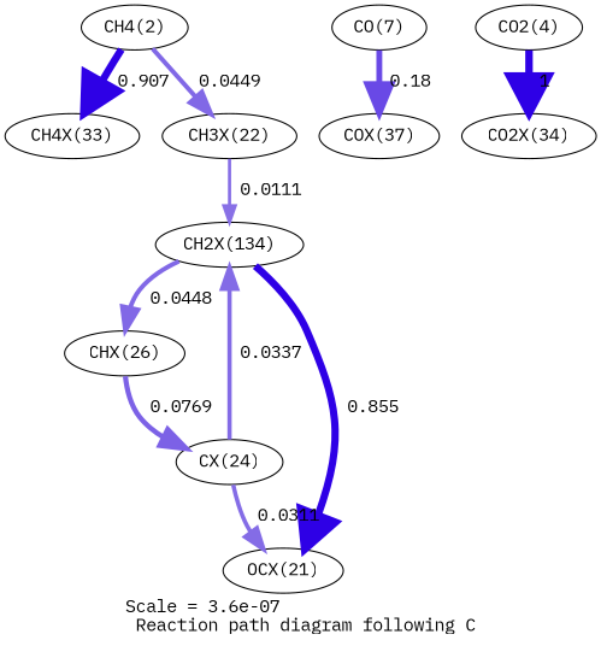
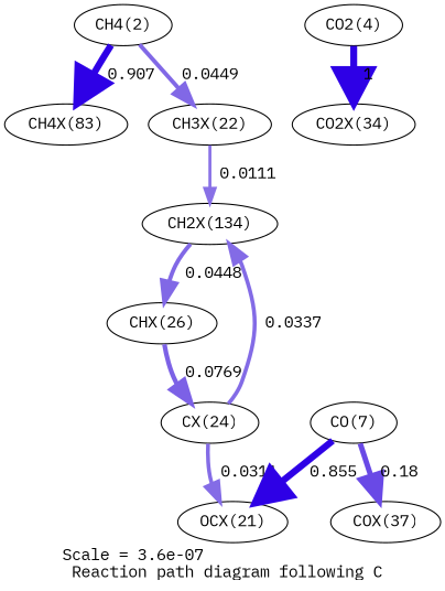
  digraph {
    fontname="IBM Plex Mono"
    label="Scale = 3.6e-07\l Reaction path diagram following C"
    node [fontname="IBM Plex Mono"]
    edge [arrowsize=1.83 color="0.7, 0.545, 0.9" fontname="IBM Plex Mono" penwidth=3.66]
    n1 [label="CH4(2)"]
-   n2 [label="CH4X(33)"]
+   n2 [label="CH4X(83)"]
    n3 [label="CH3X(22)"]
    n4 [label="CH2X(134)"]
    n5 [label="CHX(26)"]
    n6 [label="CX(24)"]
    n7 [label="OCX(21)"]
    n8 [label="CO(7)"]
    n9 [label="COX(37)"]
    n10 [label="CO2(4)"]
    n11 [label="CO2X(34)"]
    n1 -> n2 [arrowsize=2.96 color="0.7, 1.41, 0.9" label=" 0.907" penwidth=5.93]
    n1 -> n3 [label=" 0.0449"]
    n3 -> n4 [arrowsize=1.3 color="0.7, 0.511, 0.9" label=" 0.0111" penwidth=2.6]
    n4 -> n5 [label=" 0.0448"]
    n5 -> n6 [arrowsize=2.03 color="0.7, 0.577, 0.9" label=" 0.0769" penwidth=4.06]
    n6 -> n4 [arrowsize=1.72 color="0.7, 0.534, 0.9" label=" 0.0337" penwidth=3.44]
    n6 -> n7 [arrowsize=1.69 color="0.7, 0.531, 0.9" label=" 0.0311" penwidth=3.38]
-   n4 -> n7 [arrowsize=2.94 color="0.7, 1.35, 0.9" label=" 0.855" penwidth=5.88]
+   n8 -> n7 [arrowsize=2.94 color="0.7, 1.35, 0.9" label=" 0.855" penwidth=5.88]
    n8 -> n9 [arrowsize=2.35 color="0.7, 0.68, 0.9" label=" 0.18" penwidth=4.71]
    n10 -> n11 [arrowsize=3 color="0.7, 1.5, 0.9" label=" 1" penwidth=6]
  }
